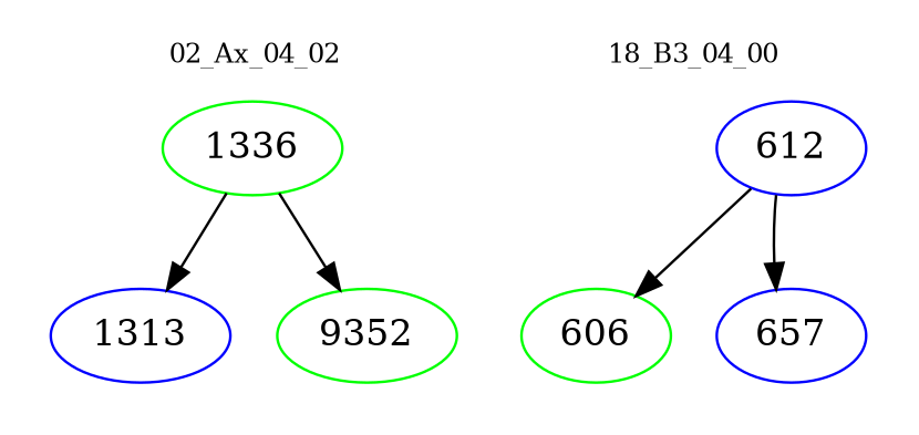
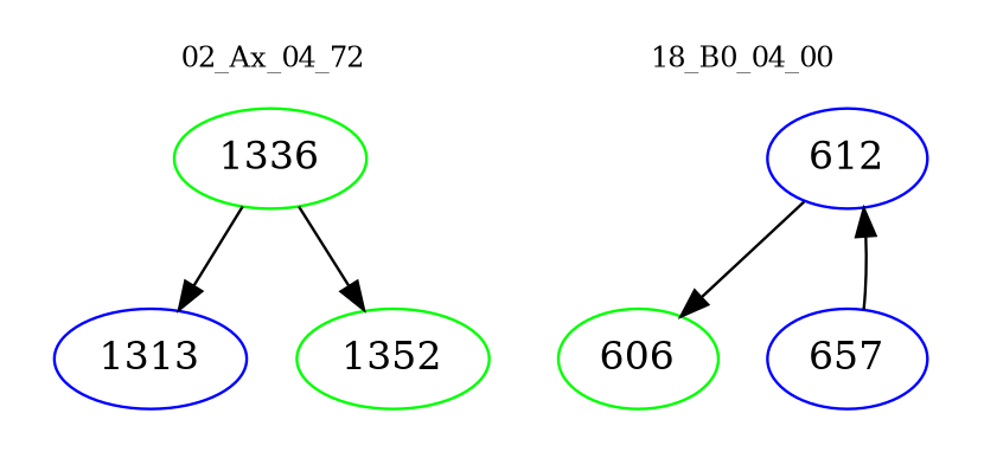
  digraph {
    node [color=green]
    edge [color=black]
    n1 [label=1336]
    n2 [color=blue label=1313]
-   n3 [label=9352]
+   n3 [label=1352]
    n4 [color=blue label=612]
    n5 [label=606]
    n6 [color=blue label=657]
    subgraph cluster_1 {
      color=white
      fontsize=10
-     label="02_Ax_04_02"
+     label="02_Ax_04_72"
      n1
      n2
      n3
    }
    subgraph cluster_2 {
      color=white
      fontsize=10
-     label="18_B3_04_00"
+     label="18_B0_04_00"
      n4
      n5
      n6
    }
    n1 -> n2
    n1 -> n3
    n4 -> n5
-   n4 -> n6
+   n6 -> n4
  }
